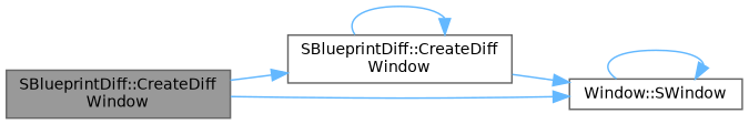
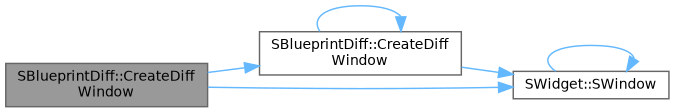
  digraph {
    rankdir=LR
    node [color=grey40 fillcolor=white fontname=Helvetica fontsize=10 shape=box style=filled]
    edge [color=steelblue1 fontname=Helvetica fontsize=10 labelfontname=Helvetica labelfontsize=10 style=solid]
    n1 [color=gray40 fillcolor=grey60 fontcolor=black height=0.2 label="SBlueprintDiff::CreateDiff\lWindow" width=0.4]
    n2 [height=0.2 label="SBlueprintDiff::CreateDiff\lWindow" width=0.4]
-   n3 [height=0.2 label="Window::SWindow" width=0.4]
+   n3 [height=0.2 label="SWidget::SWindow" width=0.4]
    n1 -> n2
    n1 -> n3
    n2 -> n2
    n2 -> n3
    n3 -> n3
  }
